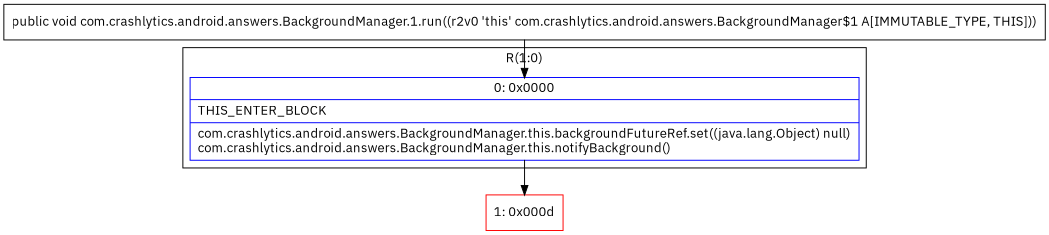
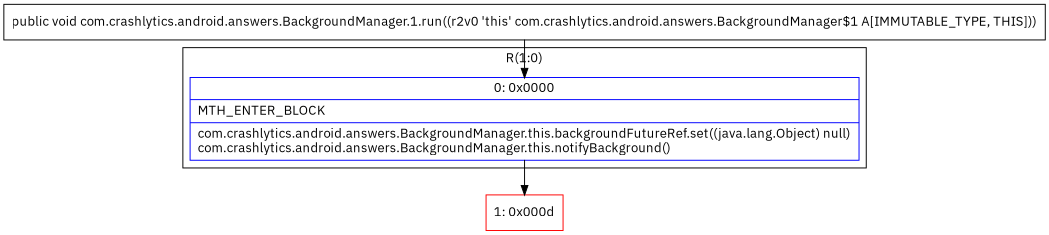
  digraph {
    fontname="IBM Plex Sans"
    node [shape=record fontname="IBM Plex Sans"]
    edge [fontname="IBM Plex Sans"]
-   n1 [color=blue label="{0\:\ 0x0000|THIS_ENTER_BLOCK\l|com.crashlytics.android.answers.BackgroundManager.this.backgroundFutureRef.set((java.lang.Object) null)\lcom.crashlytics.android.answers.BackgroundManager.this.notifyBackground()\l}"]
+   n1 [color=blue label="{0\:\ 0x0000|MTH_ENTER_BLOCK\l|com.crashlytics.android.answers.BackgroundManager.this.backgroundFutureRef.set((java.lang.Object) null)\lcom.crashlytics.android.answers.BackgroundManager.this.notifyBackground()\l}"]
    n2 [color=red label="{1\:\ 0x000d}"]
    n3 [label="{public void com.crashlytics.android.answers.BackgroundManager.1.run((r2v0 'this' com.crashlytics.android.answers.BackgroundManager$1 A[IMMUTABLE_TYPE, THIS])) }"]
    subgraph cluster_1 {
      label="R(1:0)"
      n1
    }
    n1 -> n2
    n3 -> n1
  }
